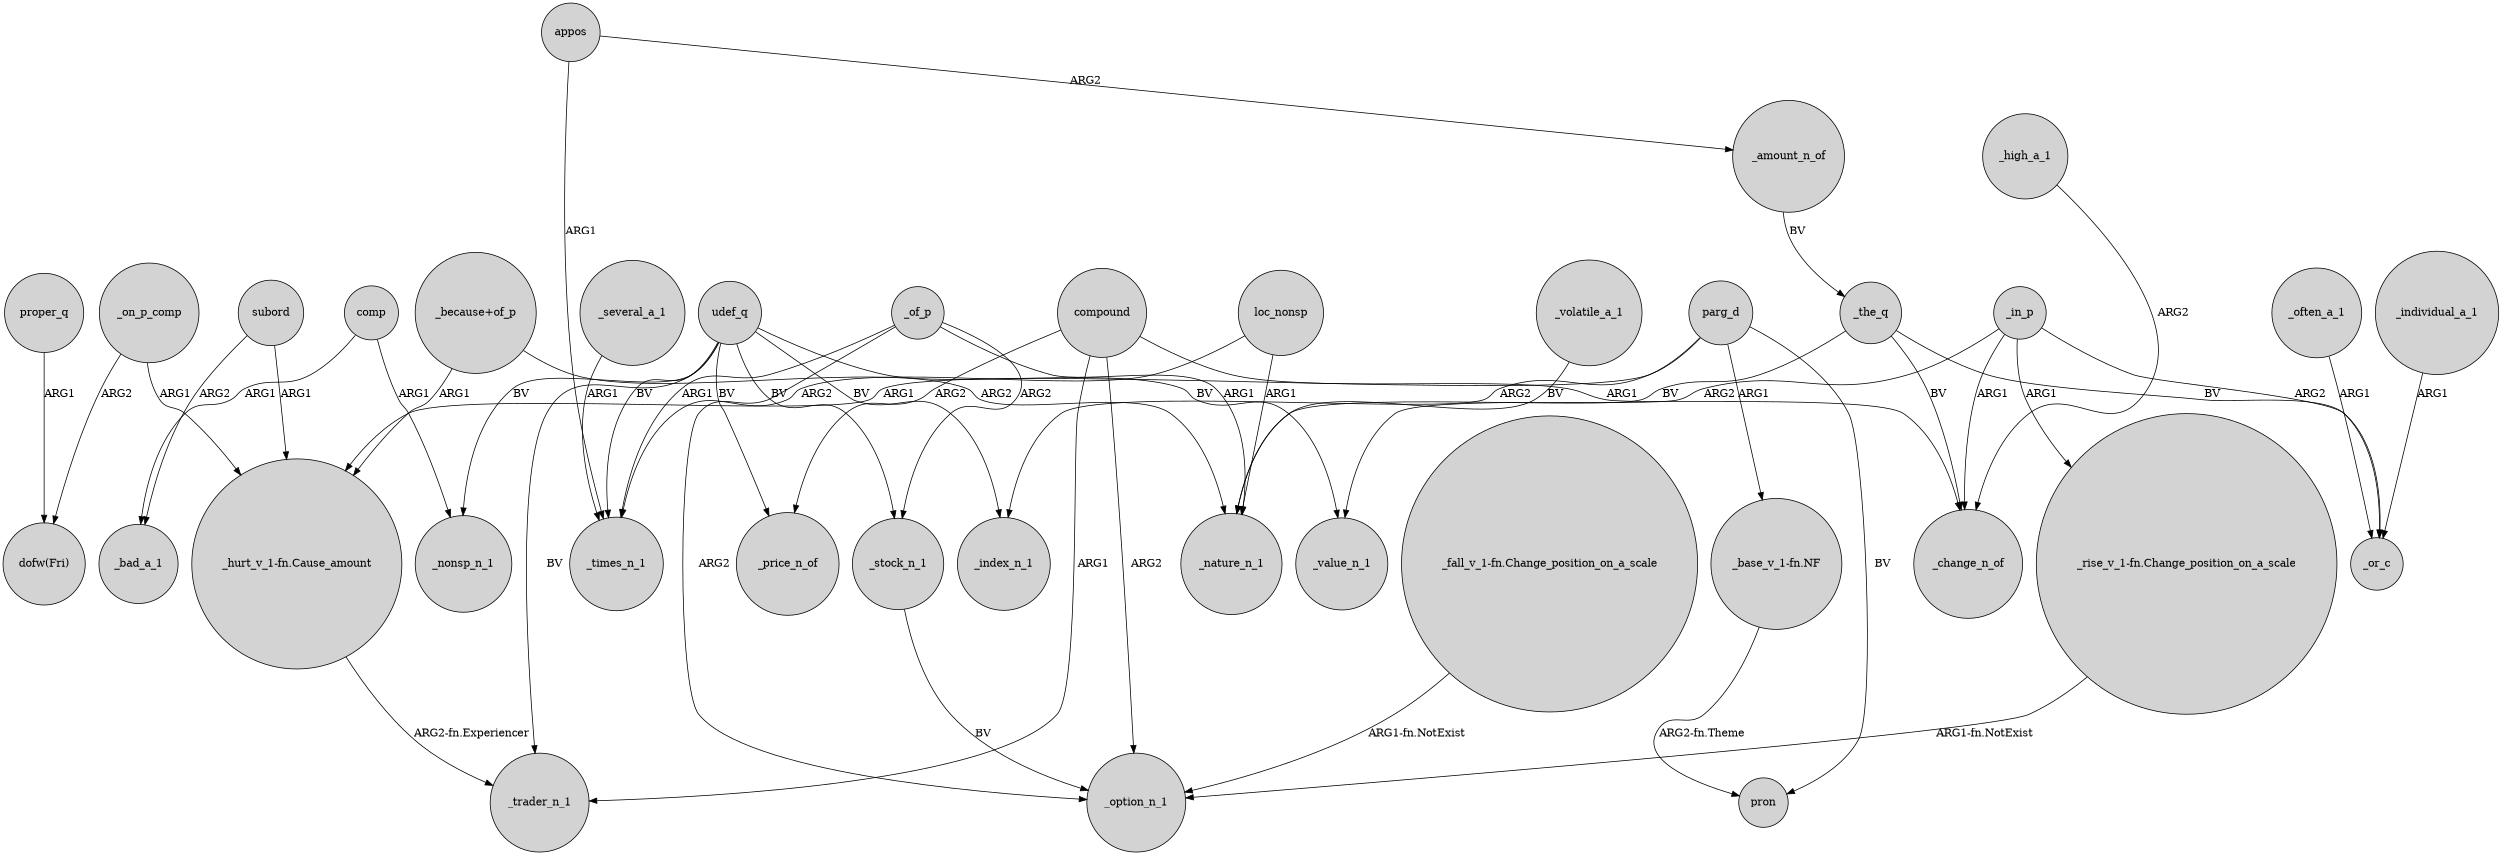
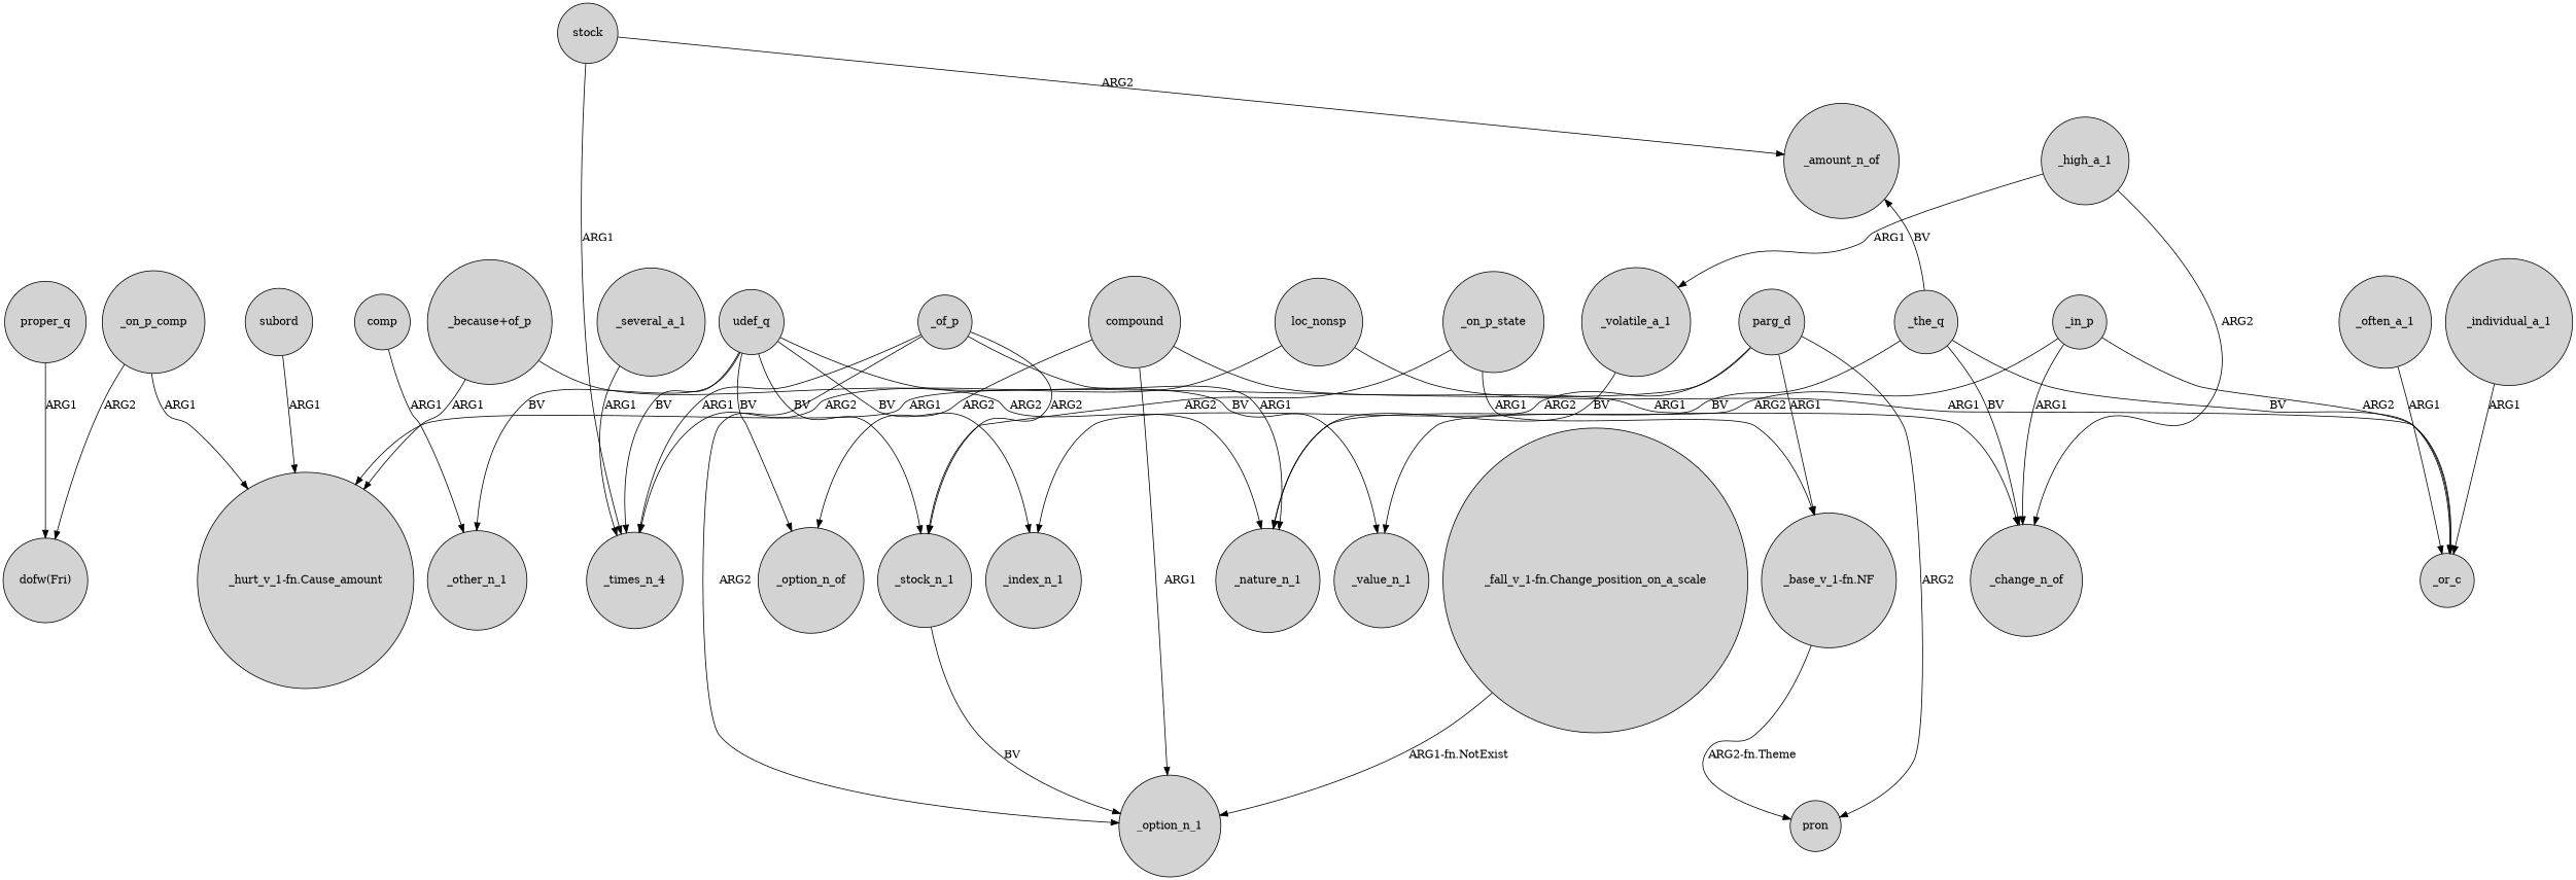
  digraph {
    node [shape=circle style=filled]
    n1 [label=_on_p_comp]
    n2 [label="_hurt_v_1-fn.Cause_amount"]
    "dofw(Fri)"
-   _trader_n_1
    proper_q
    comp
-   _other_n_1 [label=_nonsp_n_1]
-   _bad_a_1
+   _other_n_1
    compound
-   _price_n_of
+   _price_n_of [label=_option_n_of]
    _option_n_1
    _change_n_of
    _the_q
    _or_c
    _amount_n_of
    _nature_n_1
    udef_q
-   _times_n_1
+   _times_n_1 [label=_times_n_4]
    _stock_n_1
    _value_n_1
    _index_n_1
    _several_a_1
+   _on_p_state
    "_base_v_1-fn.NF"
    pron
-   appos
+   appos [label=stock]
    _individual_a_1
    _in_p
-   "_rise_v_1-fn.Change_position_on_a_scale"
    parg_d
    _of_p
    "_because+of_p"
    loc_nonsp
    _volatile_a_1
    _often_a_1
    _high_a_1
    "_fall_v_1-fn.Change_position_on_a_scale"
    subord
    n1 -> n2 [label=ARG1]
    n1 -> "dofw(Fri)" [label=ARG2]
-   n2 -> _trader_n_1 [label="ARG2-fn.Experiencer"]
    proper_q -> "dofw(Fri)" [label=ARG1]
    comp -> _other_n_1 [label=ARG1]
-   comp -> _bad_a_1 [label=ARG1]
-   compound -> _trader_n_1 [label=ARG1]
    compound -> _price_n_of [label=ARG2]
-   compound -> _option_n_1 [label=ARG2]
+   compound -> _option_n_1 [label=ARG1]
    compound -> _change_n_of [label=ARG1]
    _the_q -> _change_n_of [label=BV]
    _the_q -> _or_c [label=BV]
-   _amount_n_of -> _the_q [label=BV]
+   _the_q -> _amount_n_of [label=BV]
    _the_q -> _nature_n_1 [label=BV]
-   udef_q -> _trader_n_1 [label=BV]
    udef_q -> _other_n_1 [label=BV]
    udef_q -> _price_n_of [label=BV]
    udef_q -> _times_n_1 [label=BV]
    udef_q -> _stock_n_1 [label=BV]
    udef_q -> _value_n_1 [label=BV]
    udef_q -> _index_n_1 [label=BV]
    _stock_n_1 -> _option_n_1 [label=BV]
    _several_a_1 -> _times_n_1 [label=ARG1]
+   _on_p_state -> _stock_n_1 [label=ARG2]
+   _on_p_state -> "_base_v_1-fn.NF" [label=ARG1]
    "_base_v_1-fn.NF" -> pron [label="ARG2-fn.Theme"]
    appos -> _amount_n_of [label=ARG2]
    appos -> _times_n_1 [label=ARG1]
    _individual_a_1 -> _or_c [label=ARG1]
    _in_p -> _change_n_of [label=ARG1]
    _in_p -> _or_c [label=ARG2]
    _in_p -> _value_n_1 [label=ARG2]
-   _in_p -> "_rise_v_1-fn.Change_position_on_a_scale" [label=ARG1]
-   "_rise_v_1-fn.Change_position_on_a_scale" -> _option_n_1 [label="ARG1-fn.NotExist"]
    parg_d -> n2 [label=ARG1]
    parg_d -> _index_n_1 [label=ARG2]
    parg_d -> "_base_v_1-fn.NF" [label=ARG1]
-   parg_d -> pron [label=BV]
+   parg_d -> pron [label=ARG2]
    _of_p -> _option_n_1 [label=ARG2]
    _of_p -> _nature_n_1 [label=ARG1]
    _of_p -> _times_n_1 [label=ARG1]
    _of_p -> _stock_n_1 [label=ARG2]
    "_because+of_p" -> n2 [label=ARG1]
    "_because+of_p" -> _nature_n_1 [label=ARG2]
-   loc_nonsp -> _nature_n_1 [label=ARG1]
+   loc_nonsp -> _or_c [label=ARG1]
    loc_nonsp -> _times_n_1 [label=ARG2]
    _volatile_a_1 -> _nature_n_1 [label=BV]
    _often_a_1 -> _or_c [label=ARG1]
    _high_a_1 -> _change_n_of [label=ARG2]
+   _high_a_1 -> _volatile_a_1 [label=ARG1]
    "_fall_v_1-fn.Change_position_on_a_scale" -> _option_n_1 [label="ARG1-fn.NotExist"]
    subord -> n2 [label=ARG1]
-   subord -> _bad_a_1 [label=ARG2]
  }
